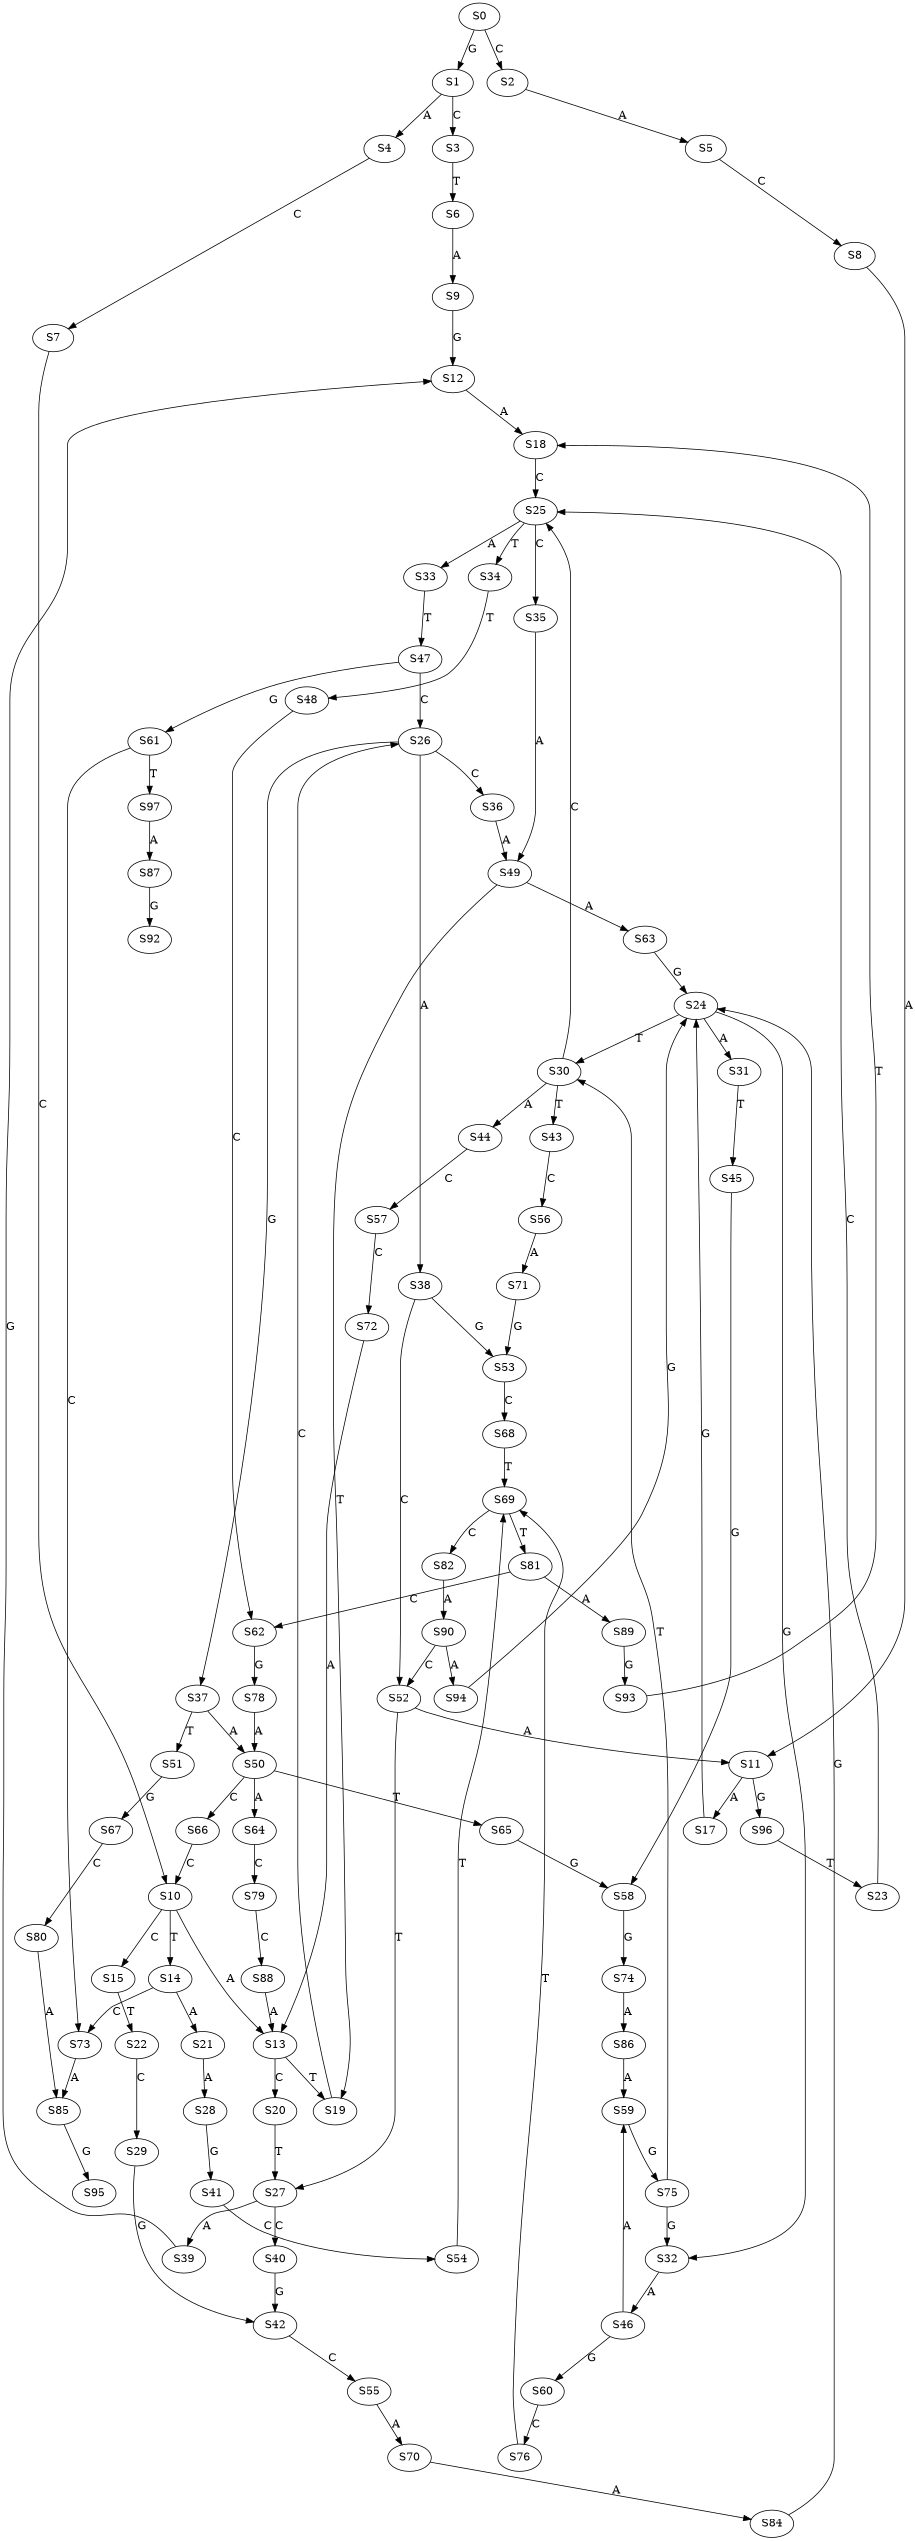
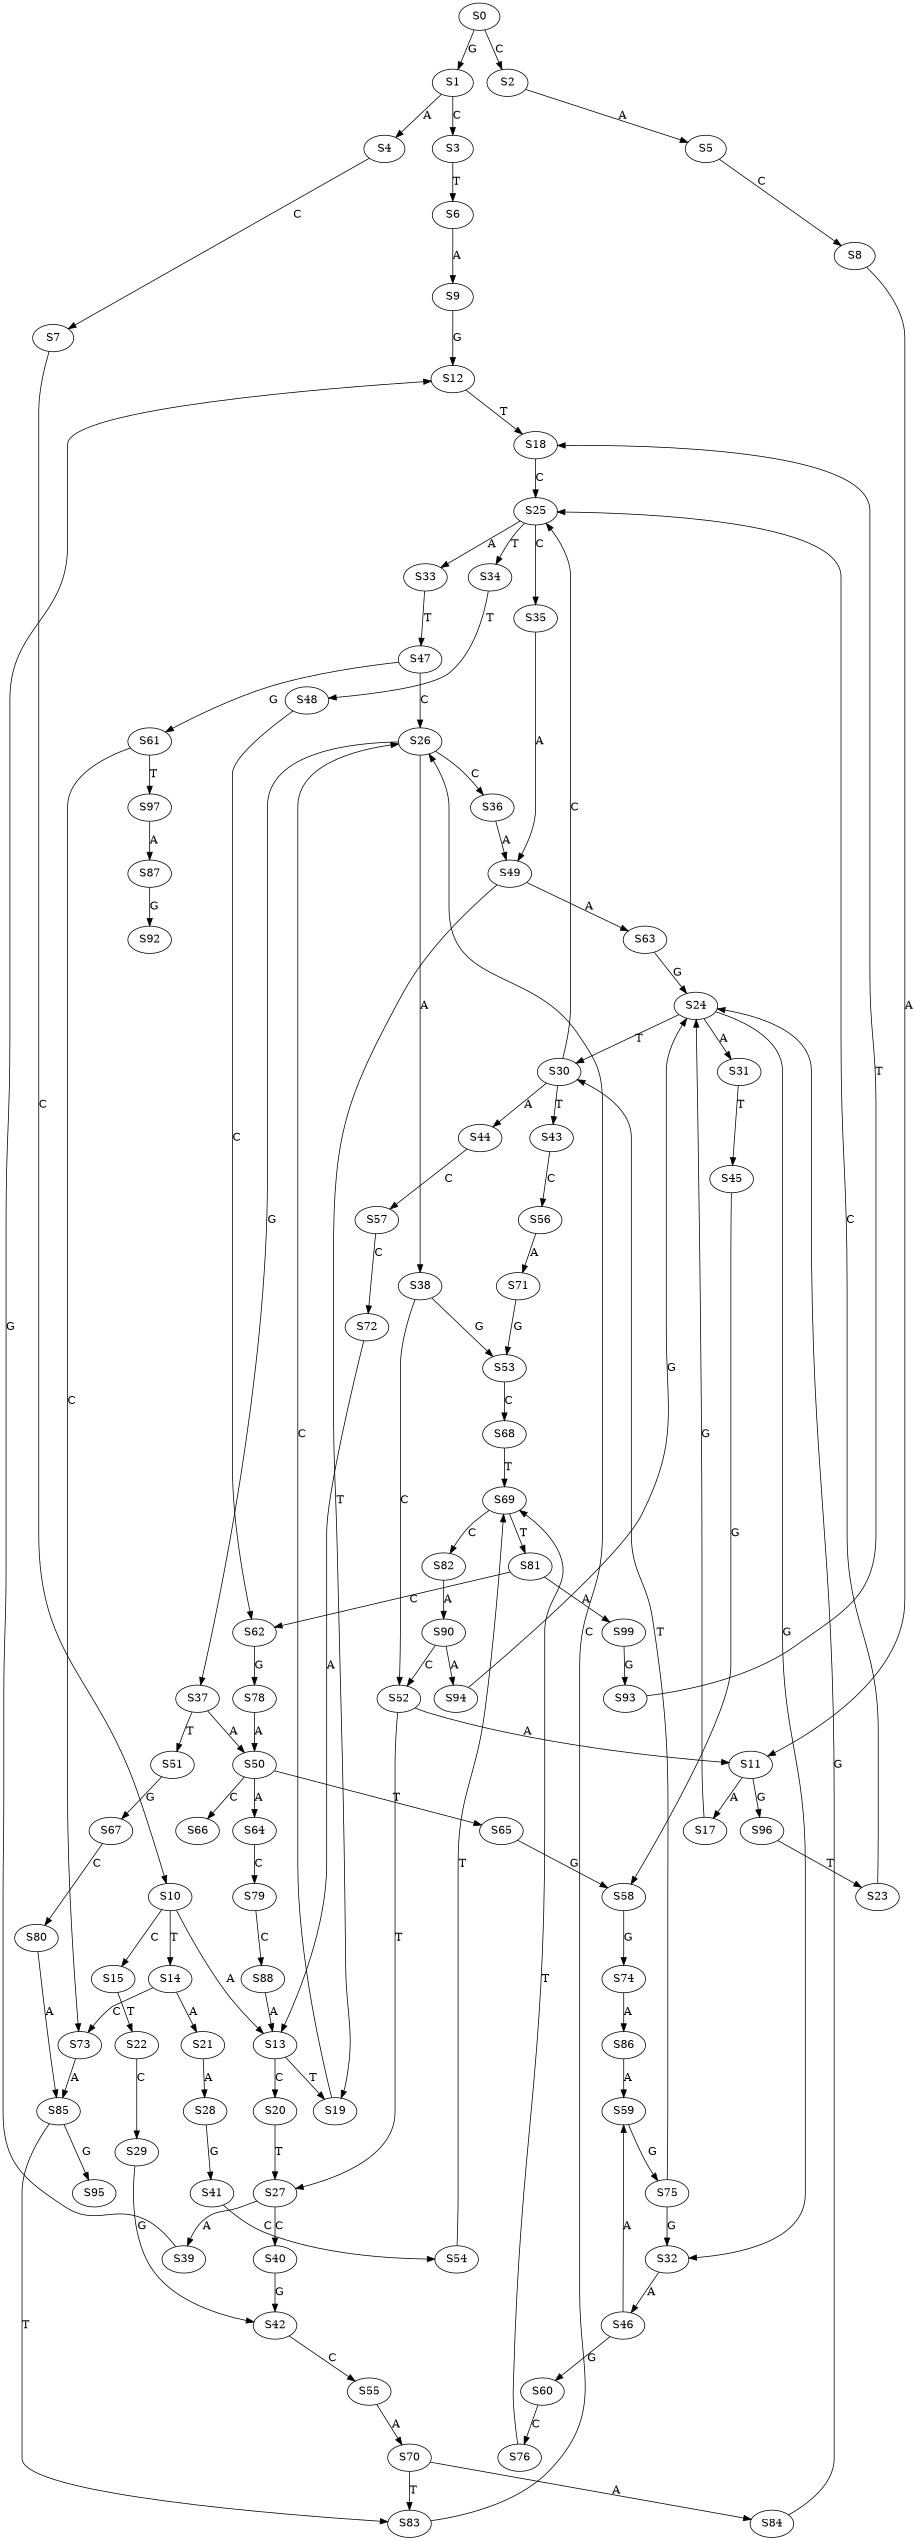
  strict digraph {
    fontname="DejaVu Serif"
    node [fontname="DejaVu Serif"]
    edge [fontname="DejaVu Serif"]
    S0
    S1
    S2
    S3
    S4
    S5
    S6
    S7
    S8
    S9
    S10
    S11
    S12
    S13
    S14
    S15
    n17 [label=S96]
    S17
    S18
    S19
    S20
    S21
    S73
    S22
    S23
    S24
    S25
    S26
    S27
    S28
    S29
    S30
    S31
    S32
    S33
    S34
    S35
    S36
    S37
    S38
    S39
    S40
    S41
    S42
    S43
    S44
    S45
    S46
    S47
    S48
    S49
    S50
    S51
    S52
    S53
    S54
    S55
    S56
    S57
    S58
    S59
    S60
    S61
    S62
    S63
    S64
    S65
    S66
    S67
    S68
    S69
    S70
    S71
    S72
    S74
    S75
    S76
    n78 [label=S97]
    S78
    S79
    S80
    S81
    S82
+   S83
    S84
    S85
    S86
    S87
    S88
-   S89
+   S89 [label=S99]
    S90
    n92 [label=S95]
    S92
    S93
    S94
    S0 -> S1 [label=G]
    S0 -> S2 [label=C]
    S1 -> S3 [label=C]
    S1 -> S4 [label=A]
    S2 -> S5 [label=A]
    S3 -> S6 [label=T]
    S4 -> S7 [label=C]
    S5 -> S8 [label=C]
    S6 -> S9 [label=A]
    S7 -> S10 [label=C]
    S8 -> S11 [label=A]
    S9 -> S12 [label=G]
    S10 -> S13 [label=A]
    S10 -> S14 [label=T]
    S10 -> S15 [label=C]
    S11 -> n17 [label=G]
    S11 -> S17 [label=A]
-   S12 -> S18 [label=A]
+   S12 -> S18 [label=T]
    S13 -> S19 [label=T]
    S13 -> S20 [label=C]
    S14 -> S21 [label=A]
    S14 -> S73 [label=C]
    S15 -> S22 [label=T]
    n17 -> S23 [label=T]
    S17 -> S24 [label=G]
    S18 -> S25 [label=C]
    S19 -> S26 [label=C]
    S20 -> S27 [label=T]
    S21 -> S28 [label=A]
    S73 -> S85 [label=A]
    S22 -> S29 [label=C]
    S23 -> S25 [label=C]
    S24 -> S30 [label=T]
    S24 -> S31 [label=A]
    S24 -> S32 [label=G]
    S25 -> S33 [label=A]
    S25 -> S34 [label=T]
    S25 -> S35 [label=C]
    S26 -> S36 [label=C]
    S26 -> S37 [label=G]
    S26 -> S38 [label=A]
    S27 -> S39 [label=A]
    S27 -> S40 [label=C]
    S28 -> S41 [label=G]
    S29 -> S42 [label=G]
    S30 -> S25 [label=C]
    S30 -> S43 [label=T]
    S30 -> S44 [label=A]
    S31 -> S45 [label=T]
    S32 -> S46 [label=A]
    S33 -> S47 [label=T]
    S34 -> S48 [label=T]
    S35 -> S49 [label=A]
    S36 -> S49 [label=A]
    S37 -> S50 [label=A]
    S37 -> S51 [label=T]
    S38 -> S52 [label=C]
    S38 -> S53 [label=G]
    S39 -> S12 [label=G]
    S40 -> S42 [label=G]
    S41 -> S54 [label=C]
    S42 -> S55 [label=C]
    S43 -> S56 [label=C]
    S44 -> S57 [label=C]
    S45 -> S58 [label=G]
    S46 -> S59 [label=A]
    S46 -> S60 [label=G]
    S47 -> S26 [label=C]
    S47 -> S61 [label=G]
    S48 -> S62 [label=C]
    S49 -> S19 [label=T]
    S49 -> S63 [label=A]
    S50 -> S64 [label=A]
    S50 -> S65 [label=T]
    S50 -> S66 [label=C]
    S51 -> S67 [label=G]
    S52 -> S11 [label=A]
    S52 -> S27 [label=T]
    S53 -> S68 [label=C]
    S54 -> S69 [label=T]
    S55 -> S70 [label=A]
    S56 -> S71 [label=A]
    S57 -> S72 [label=C]
    S58 -> S74 [label=G]
    S59 -> S75 [label=G]
    S60 -> S76 [label=C]
    S61 -> S73 [label=C]
    S61 -> n78 [label=T]
    S62 -> S78 [label=G]
    S63 -> S24 [label=G]
    S64 -> S79 [label=C]
    S65 -> S58 [label=G]
-   S66 -> S10 [label=C]
    S67 -> S80 [label=C]
    S68 -> S69 [label=T]
    S69 -> S81 [label=T]
    S69 -> S82 [label=C]
+   S70 -> S83 [label=T]
    S70 -> S84 [label=A]
    S71 -> S53 [label=G]
    S72 -> S13 [label=A]
    S74 -> S86 [label=A]
    S75 -> S30 [label=T]
    S75 -> S32 [label=G]
    S76 -> S69 [label=T]
    n78 -> S87 [label=A]
    S78 -> S50 [label=A]
    S79 -> S88 [label=C]
    S80 -> S85 [label=A]
    S81 -> S62 [label=C]
    S81 -> S89 [label=A]
    S82 -> S90 [label=A]
+   S83 -> S26 [label=C]
    S84 -> S24 [label=G]
+   S85 -> S83 [label=T]
    S85 -> n92 [label=G]
    S86 -> S59 [label=A]
    S87 -> S92 [label=G]
    S88 -> S13 [label=A]
    S89 -> S93 [label=G]
    S90 -> S52 [label=C]
    S90 -> S94 [label=A]
    S93 -> S18 [label=T]
    S94 -> S24 [label=G]
  }
